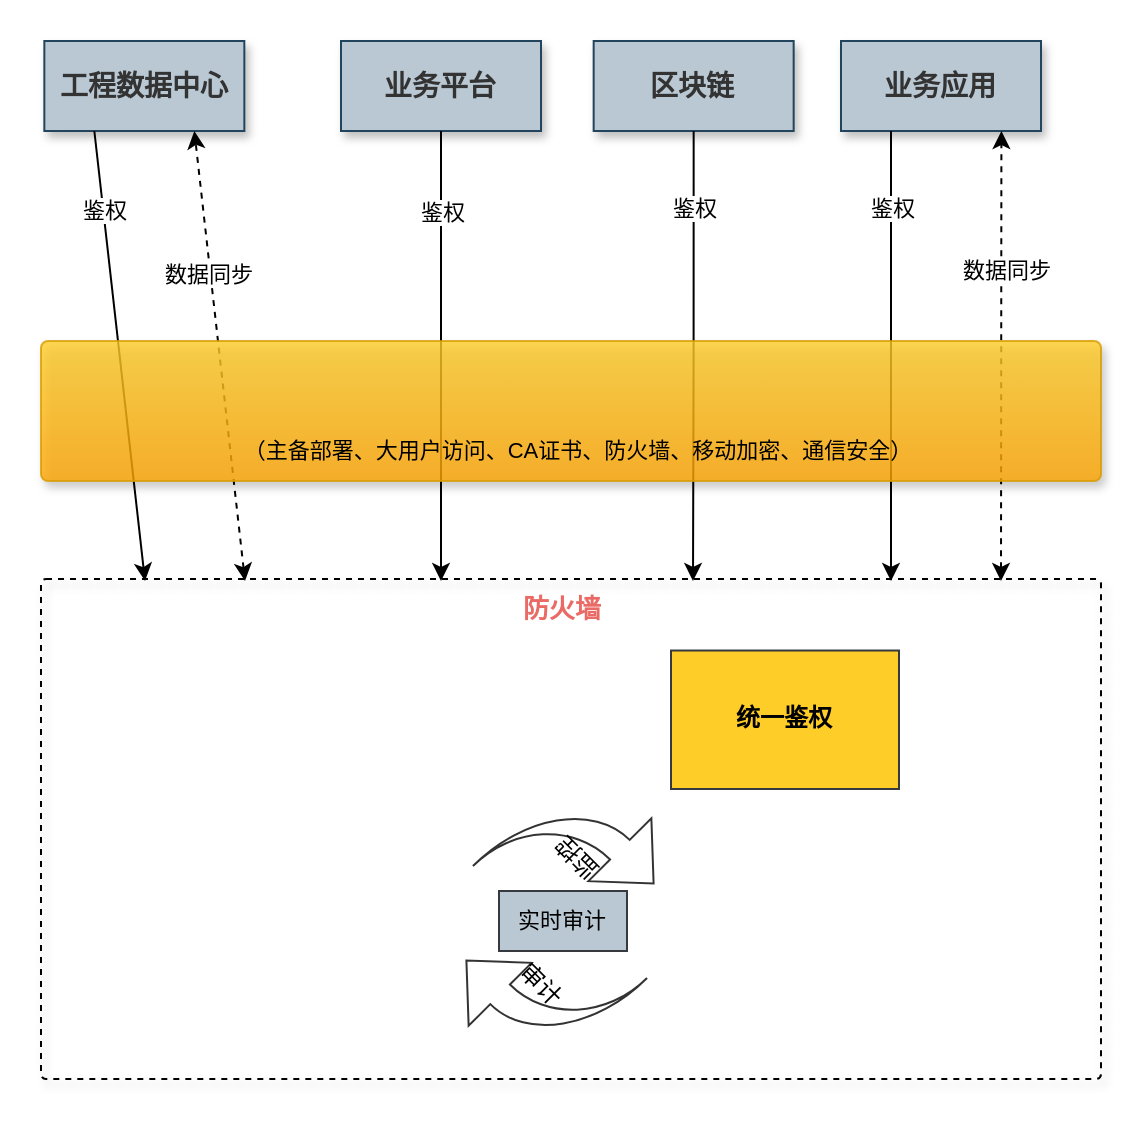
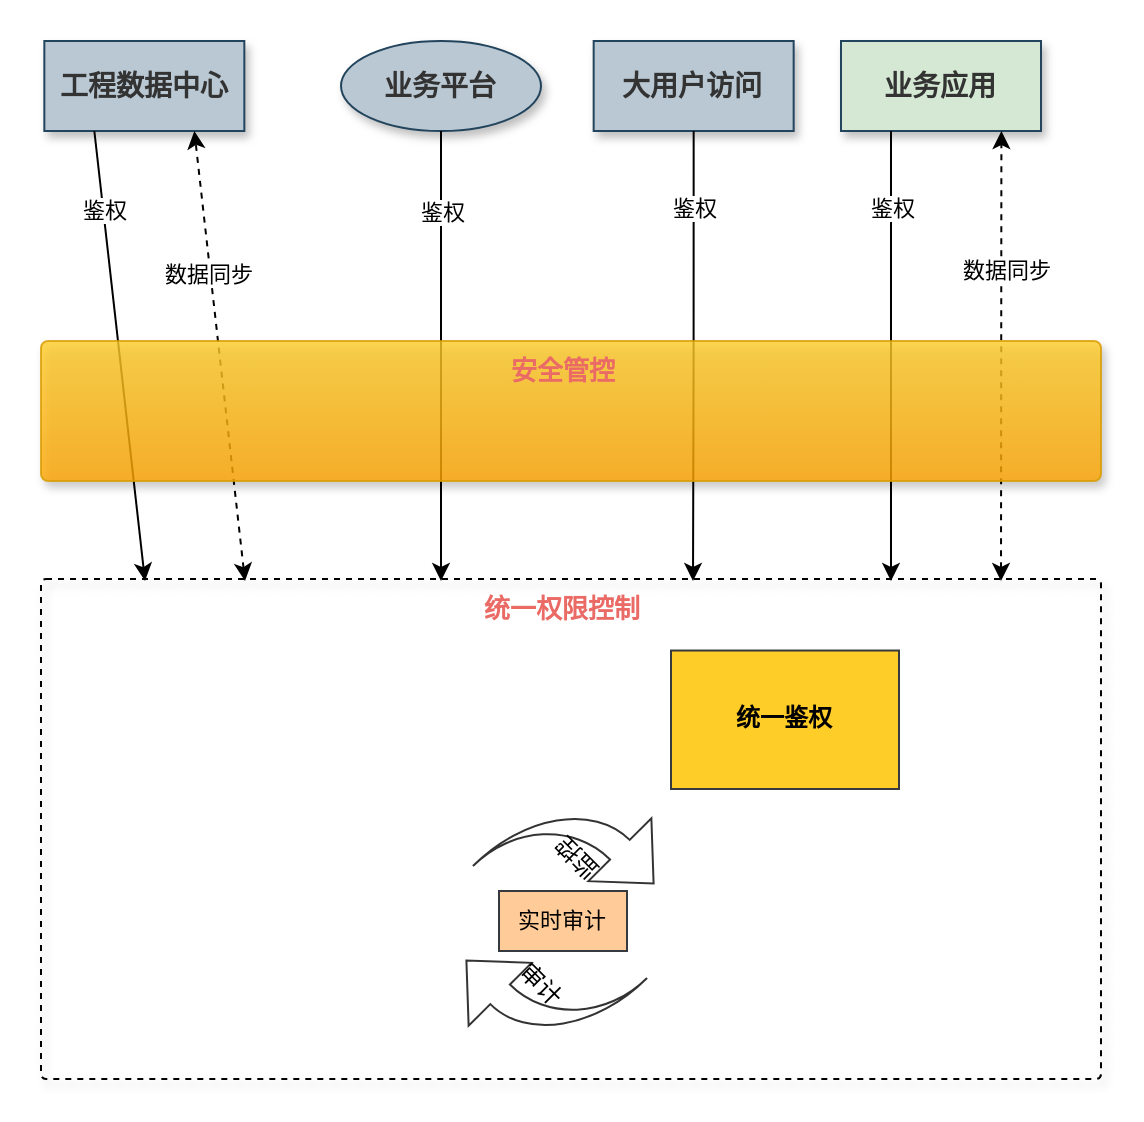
  <mxCell id="0" />
  <mxCell id="1" parent="0" />
  <mxCell id="2" value="" style="text;html=1;fillColor=none;align=center;verticalAlign=middle;whiteSpace=wrap;fontSize=54;fontStyle=1;shadow=1;rounded=1;glass=0;sketch=0;arcSize=1;dashed=1;strokeWidth=1;container=0;strokeColor=default;" parent="1" vertex="1"><mxGeometry x="20" y="289" width="530" height="250" as="geometry" /></mxCell>
  <mxCell id="3" value="&lt;b style=&quot;color: rgb(51, 51, 51); font-size: 14px;&quot;&gt;工程数据中心&lt;/b&gt;" style="rounded=0;whiteSpace=wrap;html=1;shadow=1;fontSize=11;strokeColor=#23445d;strokeWidth=1;fillColor=#bac8d3;" parent="1" vertex="1"><mxGeometry x="21.67" y="20" width="100" height="45" as="geometry" /></mxCell>
- <mxCell id="4" value="&lt;b style=&quot;color: rgb(51, 51, 51); font-size: 14px;&quot;&gt;业务平台&lt;/b&gt;" style="rounded=0;whiteSpace=wrap;html=1;shadow=1;fontSize=11;strokeColor=#23445d;strokeWidth=1;fillColor=#bac8d3;" parent="1" vertex="1"><mxGeometry x="170" y="20" width="100" height="45" as="geometry" /></mxCell>
- <mxCell id="5" value="&lt;b style=&quot;color: rgb(51, 51, 51); font-size: 14px;&quot;&gt;区块链&lt;/b&gt;" style="rounded=0;whiteSpace=wrap;html=1;shadow=1;fontSize=11;strokeColor=#23445d;strokeWidth=1;fillColor=#bac8d3;" parent="1" vertex="1"><mxGeometry x="296.33" y="20" width="100" height="45" as="geometry" /></mxCell>
- <mxCell id="6" value="&lt;b style=&quot;color: rgb(51, 51, 51); font-size: 14px;&quot;&gt;业务应用&lt;/b&gt;" style="rounded=0;whiteSpace=wrap;html=1;shadow=1;fontSize=11;strokeColor=#23445d;strokeWidth=1;fillColor=#bac8d3;" parent="1" vertex="1"><mxGeometry x="420" y="20" width="100" height="45" as="geometry" /></mxCell>
+ <mxCell id="4" value="&lt;b style=&quot;color: rgb(51, 51, 51); font-size: 14px;&quot;&gt;业务平台&lt;/b&gt;" style="ellipse;whiteSpace=wrap;html=1;shadow=1;fontSize=11;strokeColor=#23445d;strokeWidth=1;fillColor=#bac8d3;" parent="1" vertex="1"><mxGeometry x="170" y="20" width="100" height="45" as="geometry" /></mxCell>
+ <mxCell id="5" value="&lt;b style=&quot;color: rgb(51, 51, 51); font-size: 14px;&quot;&gt;大用户访问&lt;/b&gt;" style="rounded=0;whiteSpace=wrap;html=1;shadow=1;fontSize=11;strokeColor=#23445d;strokeWidth=1;fillColor=#bac8d3;" parent="1" vertex="1"><mxGeometry x="296.33" y="20" width="100" height="45" as="geometry" /></mxCell>
+ <mxCell id="6" value="&lt;b style=&quot;color: rgb(51, 51, 51); font-size: 14px;&quot;&gt;业务应用&lt;/b&gt;" style="rounded=0;whiteSpace=wrap;html=1;shadow=1;fontSize=11;strokeColor=#23445d;strokeWidth=1;fillColor=#d5e8d4;" parent="1" vertex="1"><mxGeometry x="420" y="20" width="100" height="45" as="geometry" /></mxCell>
  <mxCell id="7" value="" style="edgeStyle=orthogonalEdgeStyle;elbow=horizontal;endArrow=classic;html=1;rounded=0;jumpStyle=none;exitX=0.5;exitY=1;exitDx=0;exitDy=0;" parent="1" source="4" edge="1"><mxGeometry width="50" height="50" relative="1" as="geometry"><mxPoint x="329" y="250" as="sourcePoint" /><mxPoint x="220" y="290" as="targetPoint" /></mxGeometry></mxCell>
  <mxCell id="8" value="鉴权" style="edgeLabel;html=1;align=center;verticalAlign=middle;resizable=0;points=[];" vertex="1" connectable="0" parent="7"><mxGeometry x="-0.581" relative="1" as="geometry"><mxPoint y="-7" as="offset" /></mxGeometry></mxCell>
- <mxCell id="9" value="&lt;b&gt;&lt;font style=&quot;font-size: 13px;&quot; color=&quot;#ea6b66&quot;&gt;防火墙&lt;/font&gt;&lt;/b&gt;" style="text;html=1;strokeColor=none;fillColor=none;align=center;verticalAlign=middle;whiteSpace=wrap;rounded=0;shadow=1;fontSize=11;" parent="1" vertex="1"><mxGeometry x="232" y="289" width="98" height="30" as="geometry" /></mxCell>
+ <mxCell id="9" value="&lt;b&gt;&lt;font style=&quot;font-size: 13px;&quot; color=&quot;#ea6b66&quot;&gt;统一权限控制&lt;/font&gt;&lt;/b&gt;" style="text;html=1;strokeColor=none;fillColor=none;align=center;verticalAlign=middle;whiteSpace=wrap;rounded=0;shadow=1;fontSize=11;" parent="1" vertex="1"><mxGeometry x="232" y="289" width="98" height="30" as="geometry" /></mxCell>
  <mxCell id="10" value="&lt;b&gt;统一鉴权&lt;/b&gt;" style="rounded=0;whiteSpace=wrap;html=1;shadow=0;fontSize=12;fillColor=#ffcd28;strokeColor=#36393d;" vertex="1" parent="1"><mxGeometry x="335" y="324.76" width="114" height="69.24" as="geometry" /></mxCell>
  <mxCell id="11" value="" style="edgeStyle=orthogonalEdgeStyle;elbow=horizontal;endArrow=classic;html=1;rounded=0;jumpStyle=none;exitX=0.5;exitY=1;exitDx=0;exitDy=0;" edge="1" parent="1" source="5"><mxGeometry width="50" height="50" relative="1" as="geometry"><mxPoint x="226.67" y="75" as="sourcePoint" /><mxPoint x="346" y="290" as="targetPoint" /></mxGeometry></mxCell>
  <mxCell id="12" value="鉴权" style="edgeLabel;html=1;align=center;verticalAlign=middle;resizable=0;points=[];" vertex="1" connectable="0" parent="11"><mxGeometry x="-0.429" y="-1" relative="1" as="geometry"><mxPoint x="1" y="-25" as="offset" /></mxGeometry></mxCell>
  <mxCell id="13" value="" style="edgeStyle=orthogonalEdgeStyle;elbow=horizontal;endArrow=classic;html=1;rounded=0;jumpStyle=none;exitX=0.25;exitY=1;exitDx=0;exitDy=0;" edge="1" parent="1" source="6"><mxGeometry width="50" height="50" relative="1" as="geometry"><mxPoint x="346.67" y="75" as="sourcePoint" /><mxPoint x="445" y="290" as="targetPoint" /></mxGeometry></mxCell>
  <mxCell id="14" value="鉴权" style="edgeLabel;html=1;align=center;verticalAlign=middle;resizable=0;points=[];" vertex="1" connectable="0" parent="13"><mxGeometry x="-0.375" y="2" relative="1" as="geometry"><mxPoint x="-2" y="-32" as="offset" /></mxGeometry></mxCell>
  <mxCell id="15" value="" style="endArrow=classic;startArrow=classic;html=1;rounded=0;entryX=0.75;entryY=1;entryDx=0;entryDy=0;dashed=1;" edge="1" parent="1" target="3"><mxGeometry width="50" height="50" relative="1" as="geometry"><mxPoint x="122" y="290" as="sourcePoint" /><mxPoint x="170" y="80" as="targetPoint" /></mxGeometry></mxCell>
  <mxCell id="16" value="数据同步" style="edgeLabel;html=1;align=center;verticalAlign=middle;resizable=0;points=[];" vertex="1" connectable="0" parent="15"><mxGeometry x="0.487" relative="1" as="geometry"><mxPoint y="13" as="offset" /></mxGeometry></mxCell>
  <mxCell id="17" value="审计" style="html=1;shadow=0;dashed=0;align=center;verticalAlign=middle;shape=mxgraph.arrows2.jumpInArrow;dy=6.92;dx=23.83;arrowHead=44.5;opacity=80;direction=west;rotation=45;" vertex="1" parent="1"><mxGeometry x="235" y="452" width="70" height="80" as="geometry" /></mxCell>
  <mxCell id="18" value="监控" style="html=1;shadow=0;dashed=0;align=center;verticalAlign=middle;shape=mxgraph.arrows2.jumpInArrow;dy=6.92;dx=23.83;arrowHead=44.5;opacity=80;direction=west;rotation=-135;" vertex="1" parent="1"><mxGeometry x="254" y="389" width="70" height="80" as="geometry" /></mxCell>
- <mxCell id="19" value="&lt;span style=&quot;font-size: 11px;&quot;&gt;实时审计&lt;/span&gt;" style="rounded=0;whiteSpace=wrap;html=1;shadow=0;fontSize=12;fillColor=#bac8d3;strokeColor=#36393d;" vertex="1" parent="1"><mxGeometry x="249" y="445" width="64" height="30" as="geometry" /></mxCell>
+ <mxCell id="19" value="&lt;span style=&quot;font-size: 11px;&quot;&gt;实时审计&lt;/span&gt;" style="rounded=0;whiteSpace=wrap;html=1;shadow=0;fontSize=12;fillColor=#ffcc99;strokeColor=#36393d;" vertex="1" parent="1"><mxGeometry x="249" y="445" width="64" height="30" as="geometry" /></mxCell>
  <mxCell id="20" value="" style="endArrow=classic;startArrow=classic;html=1;rounded=0;entryX=0.75;entryY=1;entryDx=0;entryDy=0;dashed=1;" edge="1" parent="1"><mxGeometry width="50" height="50" relative="1" as="geometry"><mxPoint x="500" y="290" as="sourcePoint" /><mxPoint x="500.21" y="65" as="targetPoint" /></mxGeometry></mxCell>
  <mxCell id="21" value="数据同步" style="edgeLabel;html=1;align=center;verticalAlign=middle;resizable=0;points=[];" vertex="1" connectable="0" parent="20"><mxGeometry x="0.344" y="-2" relative="1" as="geometry"><mxPoint y="-5" as="offset" /></mxGeometry></mxCell>
  <mxCell id="22" value="" style="endArrow=classic;html=1;rounded=0;exitX=0.25;exitY=1;exitDx=0;exitDy=0;" edge="1" parent="1" source="3"><mxGeometry width="50" height="50" relative="1" as="geometry"><mxPoint x="30" y="170" as="sourcePoint" /><mxPoint x="72" y="290" as="targetPoint" /></mxGeometry></mxCell>
  <mxCell id="23" value="鉴权" style="edgeLabel;html=1;align=center;verticalAlign=middle;resizable=0;points=[];" vertex="1" connectable="0" parent="22"><mxGeometry x="-0.643" relative="1" as="geometry"><mxPoint as="offset" /></mxGeometry></mxCell>
  <mxCell id="24" value="" style="rounded=1;whiteSpace=wrap;html=1;shadow=1;fontSize=11;strokeWidth=1;fillColor=#ffcd28;arcSize=5;strokeColor=#d79b00;opacity=80;gradientColor=#ffa500;" parent="1" vertex="1"><mxGeometry x="20" y="170" width="530" height="70" as="geometry" /></mxCell>
- <mxCell id="26" value="（主备部署、大用户访问、CA证书、防火墙、移动加密、通信安全）" style="text;html=1;strokeColor=none;fillColor=none;align=center;verticalAlign=middle;whiteSpace=wrap;rounded=0;shadow=1;fontSize=11;" vertex="1" parent="1"><mxGeometry x="99" y="210" width="380" height="30" as="geometry" /></mxCell>
+ <mxCell id="25" value="&lt;b&gt;&lt;font style=&quot;font-size: 13px;&quot; color=&quot;#ea6b66&quot;&gt;安全管控&lt;/font&gt;&lt;/b&gt;" style="text;html=1;strokeColor=none;fillColor=none;align=center;verticalAlign=middle;whiteSpace=wrap;rounded=0;shadow=1;fontSize=11;" vertex="1" parent="1"><mxGeometry x="243.5" y="170" width="75" height="30" as="geometry" /></mxCell>
